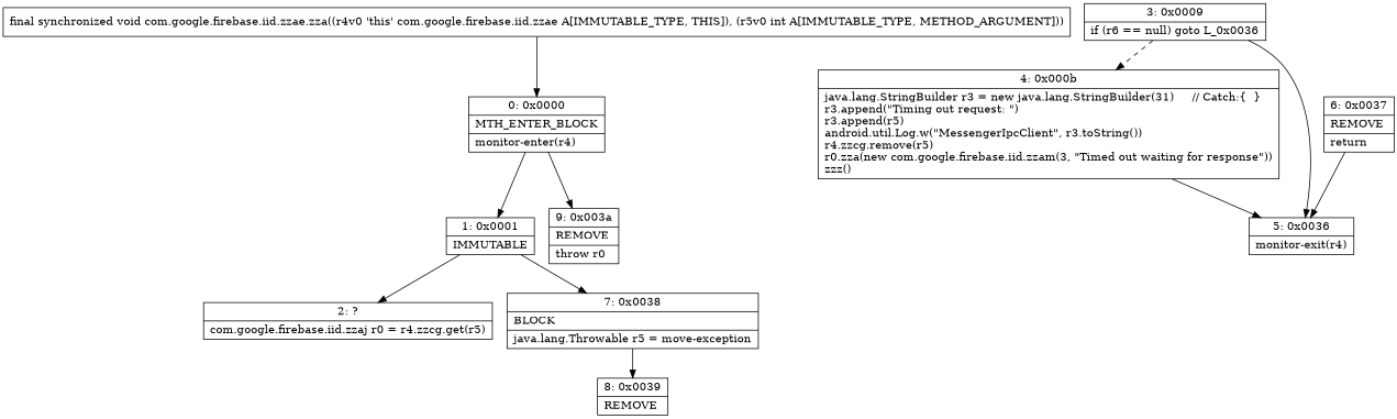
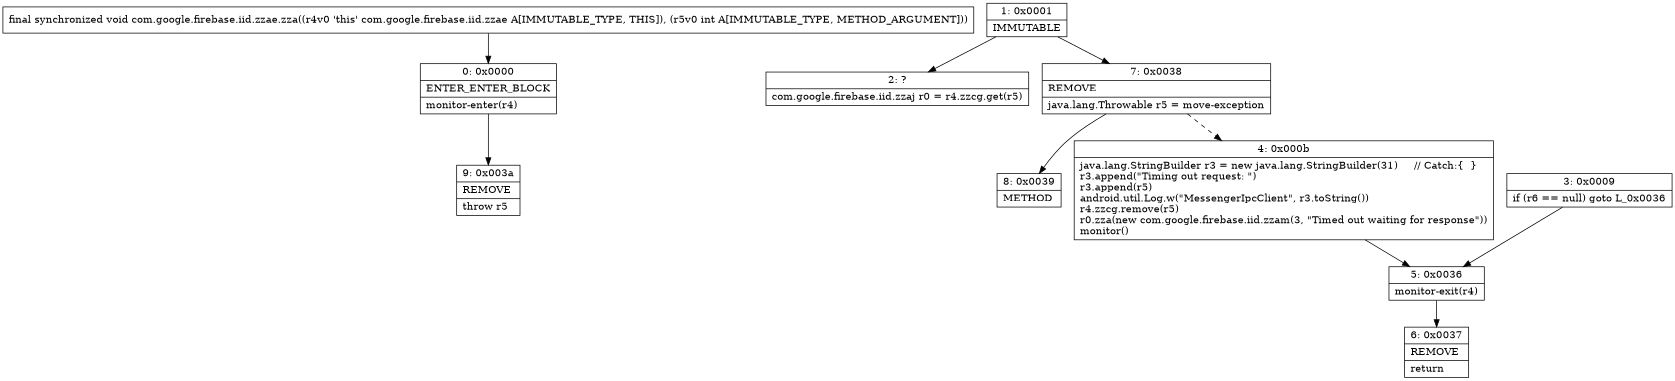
  digraph {
    node [shape=record]
-   n1 [label="{0\:\ 0x0000|MTH_ENTER_BLOCK\l|monitor\-enter(r4)\l}"]
+   n1 [label="{0\:\ 0x0000|ENTER_ENTER_BLOCK\l|monitor\-enter(r4)\l}"]
    n2 [label="{1\:\ 0x0001|IMMUTABLE\l}"]
-   n3 [label="{9\:\ 0x003a|REMOVE\l|throw r0\l}"]
+   n3 [label="{9\:\ 0x003a|REMOVE\l|throw r5\l}"]
    n4 [label="{2\:\ ?|com.google.firebase.iid.zzaj r0 = r4.zzcg.get(r5)\l}"]
-   n5 [label="{7\:\ 0x0038|BLOCK\l|java.lang.Throwable r5 = move\-exception\l}"]
-   n6 [label="{8\:\ 0x0039|REMOVE\l}"]
+   n5 [label="{7\:\ 0x0038|REMOVE\l|java.lang.Throwable r5 = move\-exception\l}"]
+   n6 [label="{8\:\ 0x0039|METHOD\l}"]
    n7 [label="{3\:\ 0x0009|if (r6 == null) goto L_0x0036\l}"]
-   n8 [label="{4\:\ 0x000b|java.lang.StringBuilder r3 = new java.lang.StringBuilder(31)     \/\/ Catch:\{  \}\lr3.append(\"Timing out request: \")\lr3.append(r5)\landroid.util.Log.w(\"MessengerIpcClient\", r3.toString())\lr4.zzcg.remove(r5)\lr0.zza(new com.google.firebase.iid.zzam(3, \"Timed out waiting for response\"))\lzzz()\l}"]
+   n8 [label="{4\:\ 0x000b|java.lang.StringBuilder r3 = new java.lang.StringBuilder(31)     \/\/ Catch:\{  \}\lr3.append(\"Timing out request: \")\lr3.append(r5)\landroid.util.Log.w(\"MessengerIpcClient\", r3.toString())\lr4.zzcg.remove(r5)\lr0.zza(new com.google.firebase.iid.zzam(3, \"Timed out waiting for response\"))\lmonitor()\l}"]
    n9 [label="{5\:\ 0x0036|monitor\-exit(r4)\l}"]
    n10 [label="{6\:\ 0x0037|REMOVE\l|return\l}"]
    n11 [label="{final synchronized void com.google.firebase.iid.zzae.zza((r4v0 'this' com.google.firebase.iid.zzae A[IMMUTABLE_TYPE, THIS]), (r5v0 int A[IMMUTABLE_TYPE, METHOD_ARGUMENT])) }"]
-   n1 -> n2
    n1 -> n3
    n2 -> n4
    n2 -> n5
    n5 -> n6
-   n7 -> n8 [style=dashed]
+   n5 -> n8 [style=dashed]
    n7 -> n9
    n8 -> n9
-   n10 -> n9
+   n9 -> n10
    n11 -> n1
  }
